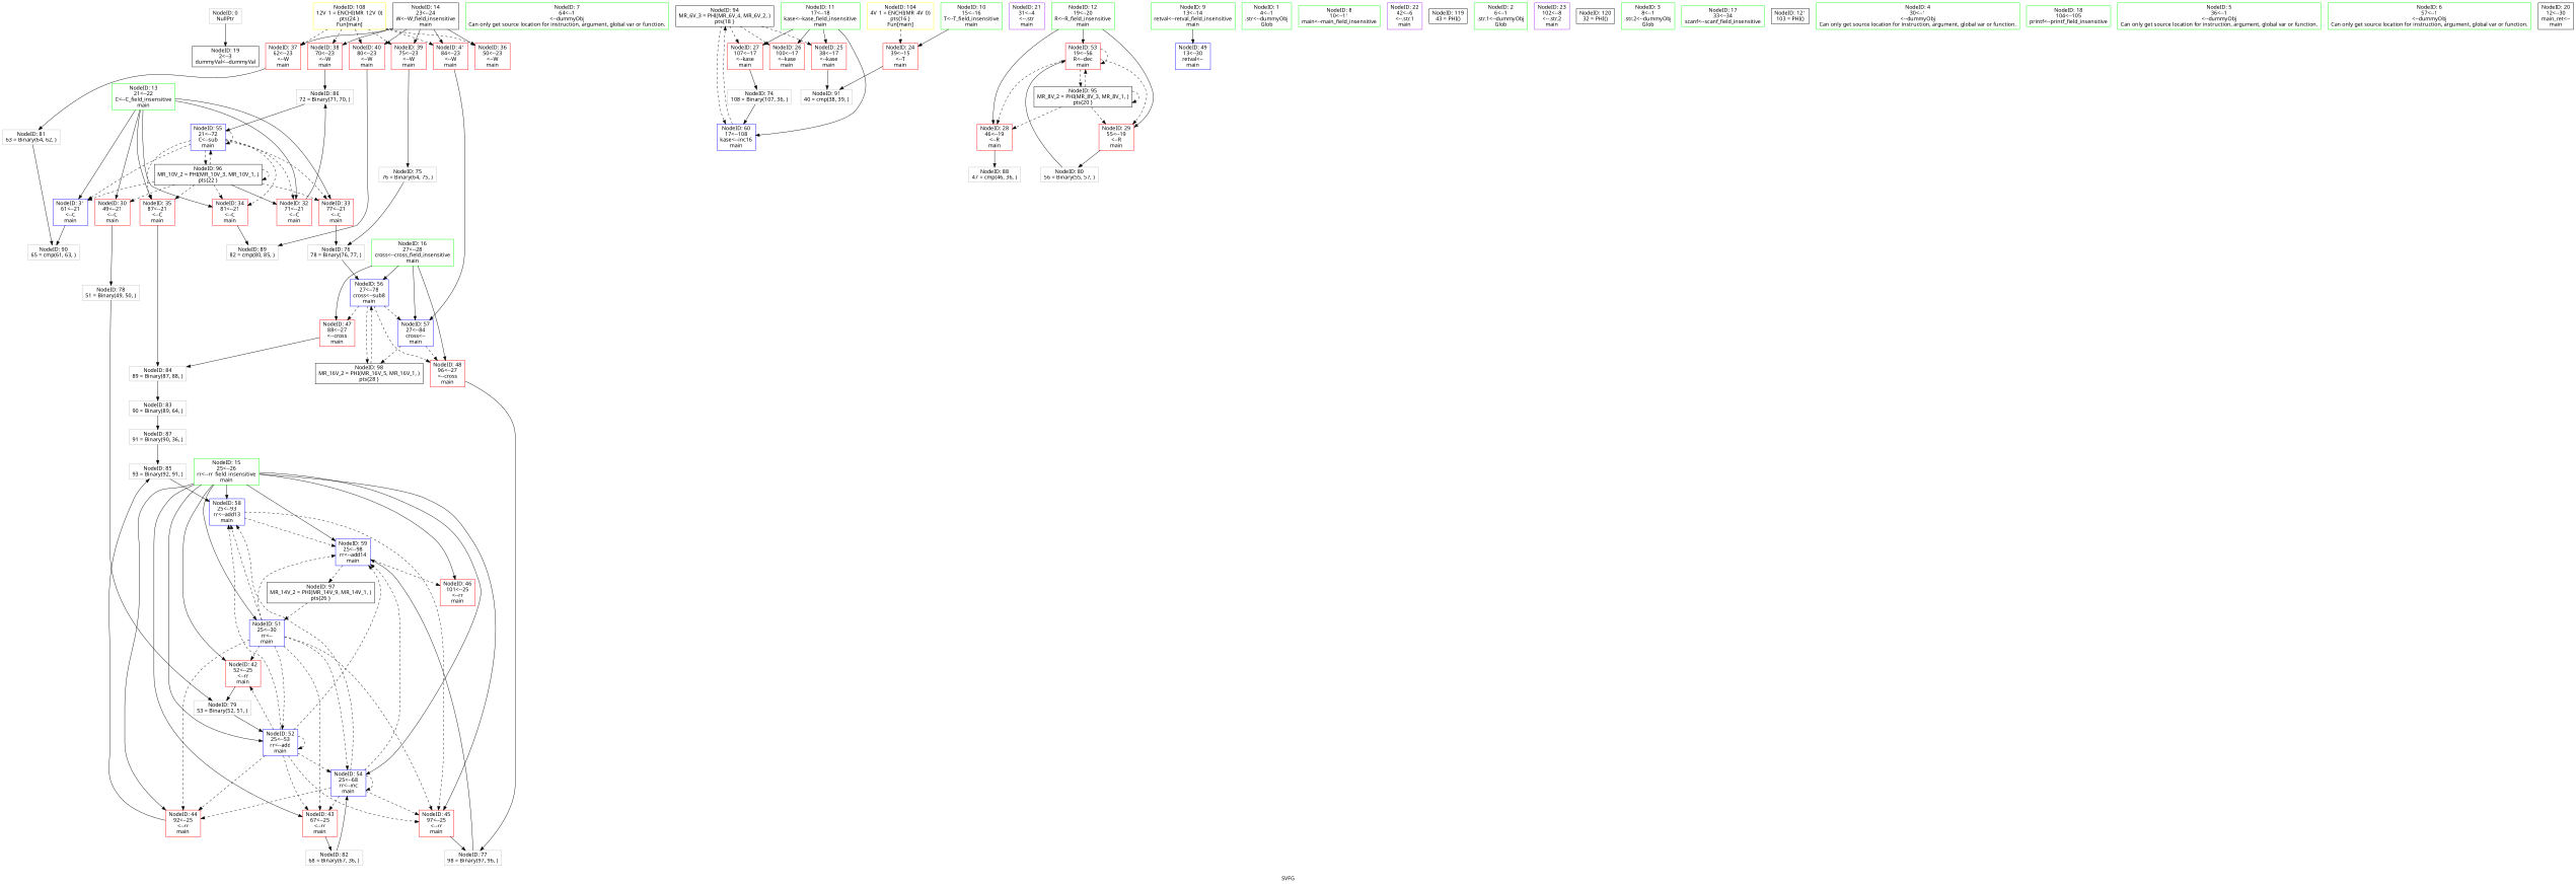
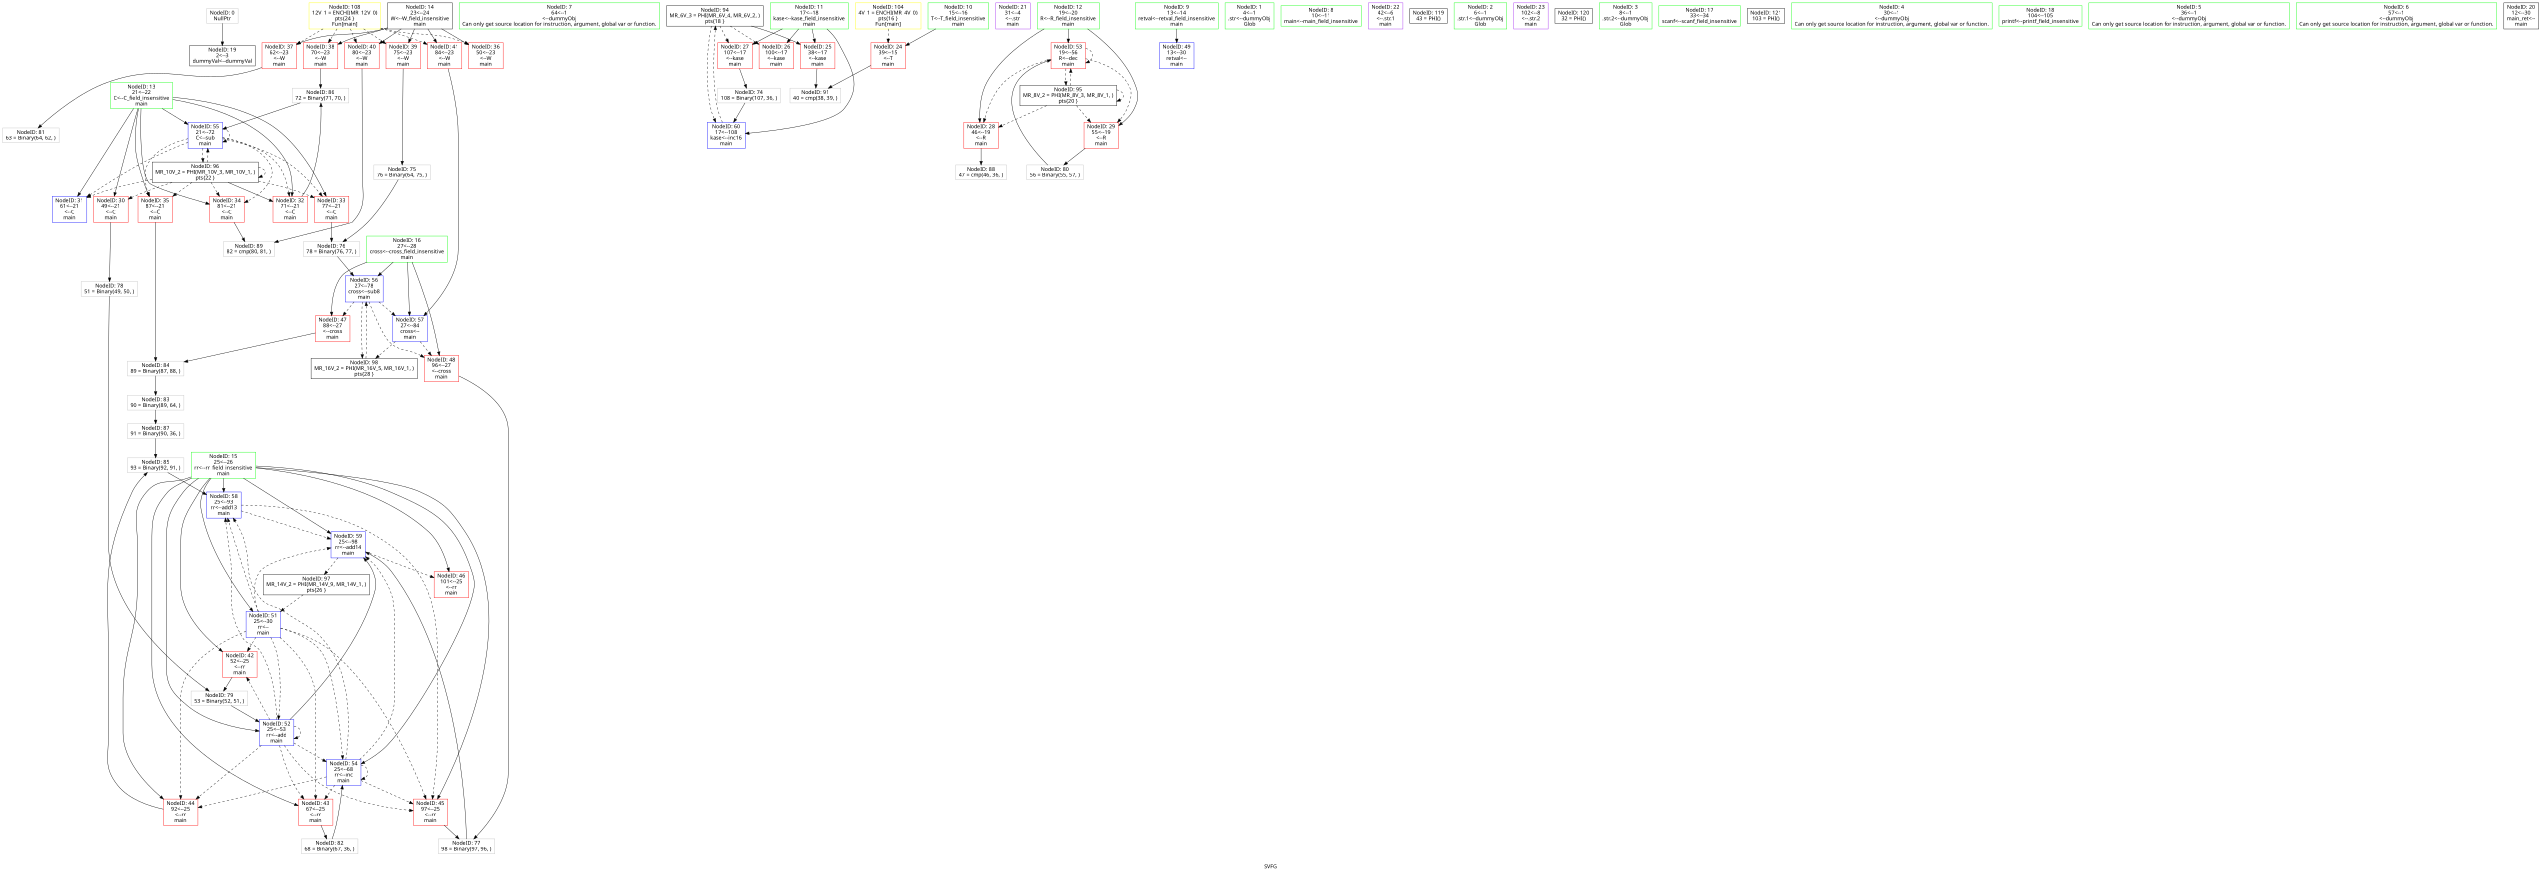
  digraph {
    fontname="Noto Sans"
    label=SVFG
    node [color=red fontname="Noto Sans" shape=record]
    edge [fontname="Noto Sans" style=solid]
    n1 [color=grey label="{NodeID: 0\nNullPtr}"]
    n2 [color=black label="{NodeID: 19\n2\<--3\ndummyVal\<--dummyVal\n}"]
-   n3 [color=grey label="{NodeID: 90\n65 = cmp(61, 63, )\n}"]
    n4 [color=green label="{NodeID: 7\n64\<--1\n\<--dummyObj\nCan only get source location for instruction, argument, global var or function.}"]
    n5 [color=black label="{NodeID: 97\nMR_14V_2 = PHI(MR_14V_9, MR_14V_1, )\npts\{26 \}\n}"]
    n6 [color=blue label="{NodeID: 51\n25\<--30\nrr\<--\nmain\n}"]
    n7 [label="{NodeID: 42\n52\<--25\n\<--rr\nmain\n}"]
    n8 [color=blue label="{NodeID: 59\n25\<--98\nrr\<--add14\nmain\n}"]
    n9 [label="{NodeID: 43\n67\<--25\n\<--rr\nmain\n}"]
    n10 [label="{NodeID: 44\n92\<--25\n\<--rr\nmain\n}"]
    n11 [label="{NodeID: 45\n97\<--25\n\<--rr\nmain\n}"]
    n12 [color=blue label="{NodeID: 52\n25\<--53\nrr\<--add\nmain\n}"]
    n13 [color=blue label="{NodeID: 54\n25\<--68\nrr\<--inc\nmain\n}"]
    n14 [color=blue label="{NodeID: 58\n25\<--93\nrr\<--add13\nmain\n}"]
    n15 [color=grey label="{NodeID: 79\n53 = Binary(52, 51, )\n}"]
    n16 [label="{NodeID: 46\n101\<--25\n\<--rr\nmain\n}"]
    n17 [color=grey label="{NodeID: 82\n68 = Binary(67, 36, )\n}"]
    n18 [color=grey label="{NodeID: 85\n93 = Binary(92, 91, )\n}"]
    n19 [color=grey label="{NodeID: 77\n98 = Binary(97, 96, )\n}"]
    n20 [color=black label="{NodeID: 14\n23\<--24\nW\<--W_field_insensitive\nmain\n}"]
    n21 [label="{NodeID: 36\n50\<--23\n\<--W\nmain\n}"]
    n22 [label="{NodeID: 37\n62\<--23\n\<--W\nmain\n}"]
    n23 [label="{NodeID: 38\n70\<--23\n\<--W\nmain\n}"]
    n24 [label="{NodeID: 39\n75\<--23\n\<--W\nmain\n}"]
    n25 [label="{NodeID: 40\n80\<--23\n\<--W\nmain\n}"]
    n26 [label="{NodeID: 41\n84\<--23\n\<--W\nmain\n}"]
    n27 [color=grey label="{NodeID: 81\n63 = Binary(64, 62, )\n}"]
    n28 [color=grey label="{NodeID: 86\n72 = Binary(71, 70, )\n}"]
    n29 [color=grey label="{NodeID: 75\n76 = Binary(64, 75, )\n}"]
-   n30 [color=grey label="{NodeID: 89\n82 = cmp(80, 85, )\n}"]
+   n30 [color=grey label="{NodeID: 89\n82 = cmp(80, 81, )\n}"]
    n31 [color=blue label="{NodeID: 57\n27\<--84\ncross\<--\nmain\n}"]
    n32 [color=grey label="{NodeID: 78\n51 = Binary(49, 50, )\n}"]
    n33 [color=blue label="{NodeID: 55\n21\<--72\nC\<--sub\nmain\n}"]
    n34 [color=grey label="{NodeID: 76\n78 = Binary(76, 77, )\n}"]
    n35 [label="{NodeID: 48\n96\<--27\n\<--cross\nmain\n}"]
    n36 [color=black label="{NodeID: 98\nMR_16V_2 = PHI(MR_16V_5, MR_16V_1, )\npts\{28 \}\n}"]
    n37 [color=yellow label="{NodeID: 104\n4V_1 = ENCHI(MR_4V_0)\npts\{16 \}\nFun[main]}" style=double]
    n38 [label="{NodeID: 24\n39\<--15\n\<--T\nmain\n}"]
    n39 [color=grey label="{NodeID: 91\n40 = cmp(38, 39, )\n}"]
    n40 [color=purple label="{NodeID: 21\n31\<--4\n\<--.str\nmain\n}"]
    n41 [label="{NodeID: 28\n46\<--19\n\<--R\nmain\n}"]
    n42 [color=grey label="{NodeID: 88\n47 = cmp(46, 36, )\n}"]
    n43 [label="{NodeID: 35\n87\<--21\n\<--C\nmain\n}"]
    n44 [color=grey label="{NodeID: 84\n89 = Binary(87, 88, )\n}"]
    n45 [color=grey label="{NodeID: 83\n90 = Binary(89, 64, )\n}"]
    n46 [color=grey label="{NodeID: 87\n91 = Binary(90, 36, )\n}"]
    n47 [color=blue label="{NodeID: 49\n13\<--30\nretval\<--\nmain\n}"]
    n48 [color=blue label="{NodeID: 56\n27\<--78\ncross\<--sub8\nmain\n}"]
    n49 [label="{NodeID: 47\n88\<--27\n\<--cross\nmain\n}"]
    n50 [color=green label="{NodeID: 1\n4\<--1\n.str\<--dummyObj\nGlob }"]
    n51 [color=green label="{NodeID: 8\n10\<--11\nmain\<--main_field_insensitive\n}"]
    n52 [color=green label="{NodeID: 15\n25\<--26\nrr\<--rr_field_insensitive\nmain\n}"]
    n53 [color=purple label="{NodeID: 22\n42\<--6\n\<--.str.1\nmain\n}"]
    n54 [label="{NodeID: 29\n55\<--19\n\<--R\nmain\n}"]
    n55 [color=grey label="{NodeID: 80\n56 = Binary(55, 57, )\n}"]
    n56 [label="{NodeID: 53\n19\<--56\nR\<--dec\nmain\n}"]
    n57 [color=black label="{NodeID: 95\nMR_8V_2 = PHI(MR_8V_3, MR_8V_1, )\npts\{20 \}\n}"]
    n58 [color=black label="{NodeID: 119\n43 = PHI()\n}"]
    n59 [color=black label="{NodeID: 94\nMR_6V_3 = PHI(MR_6V_4, MR_6V_2, )\npts\{18 \}\n}"]
    n60 [label="{NodeID: 25\n38\<--17\n\<--kase\nmain\n}"]
    n61 [label="{NodeID: 26\n100\<--17\n\<--kase\nmain\n}"]
    n62 [label="{NodeID: 27\n107\<--17\n\<--kase\nmain\n}"]
    n63 [color=blue label="{NodeID: 60\n17\<--108\nkase\<--inc16\nmain\n}"]
    n64 [color=grey label="{NodeID: 74\n108 = Binary(107, 36, )\n}"]
    n65 [color=green label="{NodeID: 2\n6\<--1\n.str.1\<--dummyObj\nGlob }"]
    n66 [color=green label="{NodeID: 9\n13\<--14\nretval\<--retval_field_insensitive\nmain\n}"]
    n67 [color=green label="{NodeID: 16\n27\<--28\ncross\<--cross_field_insensitive\nmain\n}"]
    n68 [color=purple label="{NodeID: 23\n102\<--8\n\<--.str.2\nmain\n}"]
    n69 [label="{NodeID: 30\n49\<--21\n\<--C\nmain\n}"]
    n70 [color=black label="{NodeID: 120\n32 = PHI()\n}"]
    n71 [color=blue label="{NodeID: 31\n61\<--21\n\<--C\nmain\n}"]
    n72 [label="{NodeID: 32\n71\<--21\n\<--C\nmain\n}"]
    n73 [label="{NodeID: 33\n77\<--21\n\<--C\nmain\n}"]
    n74 [color=black label="{NodeID: 96\nMR_10V_2 = PHI(MR_10V_3, MR_10V_1, )\npts\{22 \}\n}"]
    n75 [label="{NodeID: 34\n81\<--21\n\<--C\nmain\n}"]
    n76 [color=green label="{NodeID: 3\n8\<--1\n.str.2\<--dummyObj\nGlob }"]
    n77 [color=green label="{NodeID: 10\n15\<--16\nT\<--T_field_insensitive\nmain\n}"]
    n78 [color=green label="{NodeID: 17\n33\<--34\nscanf\<--scanf_field_insensitive\n}"]
    n79 [color=black label="{NodeID: 121\n103 = PHI()\n}"]
    n80 [color=green label="{NodeID: 4\n30\<--1\n\<--dummyObj\nCan only get source location for instruction, argument, global var or function.}"]
    n81 [color=green label="{NodeID: 11\n17\<--18\nkase\<--kase_field_insensitive\nmain\n}"]
    n82 [color=green label="{NodeID: 18\n104\<--105\nprintf\<--printf_field_insensitive\n}"]
    n83 [color=yellow label="{NodeID: 108\n12V_1 = ENCHI(MR_12V_0)\npts\{24 \}\nFun[main]}" style=double]
    n84 [color=green label="{NodeID: 5\n36\<--1\n\<--dummyObj\nCan only get source location for instruction, argument, global var or function.}"]
    n85 [color=green label="{NodeID: 12\n19\<--20\nR\<--R_field_insensitive\nmain\n}"]
    n86 [color=green label="{NodeID: 6\n57\<--1\n\<--dummyObj\nCan only get source location for instruction, argument, global var or function.}"]
    n87 [color=green label="{NodeID: 13\n21\<--22\nC\<--C_field_insensitive\nmain\n}"]
    n88 [color=black label="{NodeID: 20\n12\<--30\nmain_ret\<--\nmain\n}"]
    n1 -> n2
    n5 -> n6 [style=dashed]
    n6 -> n7 [style=dashed]
    n6 -> n8 [style=dashed]
    n6 -> n9 [style=dashed]
    n6 -> n10 [style=dashed]
    n6 -> n11 [style=dashed]
    n6 -> n12 [style=dashed]
    n6 -> n13 [style=dashed]
    n6 -> n14 [style=dashed]
    n7 -> n15
    n8 -> n5 [style=dashed]
    n8 -> n16 [style=dashed]
    n9 -> n17
    n10 -> n18
    n11 -> n19
    n12 -> n7 [style=dashed]
-   n12 -> n8 [style=dashed]
+   n12 -> n8
    n12 -> n9 [style=dashed]
    n12 -> n10 [style=dashed]
    n12 -> n11 [style=dashed]
    n12 -> n12 [style=dashed]
    n12 -> n13 [style=dashed]
    n12 -> n14 [style=dashed]
    n13 -> n8 [style=dashed]
    n13 -> n9 [style=dashed]
    n13 -> n10 [style=dashed]
    n13 -> n11 [style=dashed]
    n13 -> n13 [style=dashed]
    n13 -> n14 [style=dashed]
    n14 -> n8 [style=dashed]
    n14 -> n11 [style=dashed]
    n15 -> n12
    n17 -> n13
    n18 -> n14
    n19 -> n8
    n20 -> n21
    n20 -> n22
    n20 -> n23
    n20 -> n24
    n20 -> n25
    n20 -> n26
    n22 -> n27
    n23 -> n28
    n24 -> n29
    n25 -> n30
    n26 -> n31
-   n27 -> n3
    n28 -> n33
    n29 -> n34
    n31 -> n35 [style=dashed]
    n31 -> n36 [style=dashed]
    n32 -> n15
    n33 -> n33 [style=dashed]
    n33 -> n43 [style=dashed]
    n33 -> n71 [style=dashed]
    n33 -> n72 [style=dashed]
    n33 -> n73 [style=dashed]
    n33 -> n74 [style=dashed]
    n33 -> n75 [style=dashed]
    n34 -> n48
    n35 -> n19
    n36 -> n48 [style=dashed]
    n37 -> n38 [style=dashed]
    n38 -> n39
    n41 -> n42
    n43 -> n44
    n44 -> n45
    n45 -> n46
    n46 -> n18
    n48 -> n31 [style=dashed]
    n48 -> n35 [style=dashed]
    n48 -> n36 [style=dashed]
    n48 -> n49 [style=dashed]
    n49 -> n44
    n52 -> n6
    n52 -> n7
    n52 -> n8
    n52 -> n9
    n52 -> n10
    n52 -> n11
    n52 -> n12
    n52 -> n13
    n52 -> n14
    n52 -> n16
    n54 -> n55
    n55 -> n56
    n56 -> n41 [style=dashed]
    n56 -> n54 [style=dashed]
    n56 -> n56 [style=dashed]
    n56 -> n57 [style=dashed]
    n57 -> n41 [style=dashed]
    n57 -> n54 [style=dashed]
    n57 -> n56 [style=dashed]
    n57 -> n57 [style=dashed]
-   n59 -> n60 [style=dashed]
+   n59 -> n60
    n59 -> n61 [style=dashed]
    n59 -> n62 [style=dashed]
    n59 -> n63 [style=dashed]
    n60 -> n39
    n62 -> n64
    n63 -> n59 [style=dashed]
    n64 -> n63
    n66 -> n47
    n67 -> n31
    n67 -> n35
    n67 -> n48
    n67 -> n49
    n69 -> n32
-   n71 -> n3
    n72 -> n28
    n73 -> n34
    n74 -> n33 [style=dashed]
    n74 -> n43 [style=dashed]
    n74 -> n69 [style=dashed]
    n74 -> n71 [style=dashed]
    n74 -> n72
    n74 -> n73 [style=dashed]
    n74 -> n74 [style=dashed]
    n74 -> n75 [style=dashed]
    n75 -> n30
    n77 -> n38
    n81 -> n60
    n81 -> n61
    n81 -> n62
    n81 -> n63
    n83 -> n21 [style=dashed]
    n83 -> n22 [style=dashed]
    n83 -> n23 [style=dashed]
    n83 -> n24 [style=dashed]
    n83 -> n25 [style=dashed]
    n83 -> n26 [style=dashed]
    n85 -> n41
    n85 -> n54
    n85 -> n56
+   n87 -> n33
    n87 -> n43
    n87 -> n69
    n87 -> n71
    n87 -> n72
    n87 -> n73
    n87 -> n75
  }
